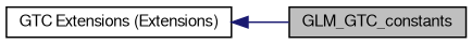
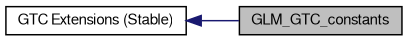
  digraph {
    rankdir=LR
    node [color=black fontname=FreeSans fontsize=10 shape=record]
-   n1 [height=0.2 label="GTC Extensions (Extensions)" width=0.4]
+   n1 [height=0.2 label="GTC Extensions (Stable)" width=0.4]
    n2 [fillcolor=grey75 fontcolor=black height=0.2 label=GLM_GTC_constants style=filled width=0.4]
    n1 -> n2 [color=midnightblue dir=back fontname=FreeSans fontsize=8 labelfontname=FreeSans labelfontsize=8 shape=plaintext style=solid]
  }
